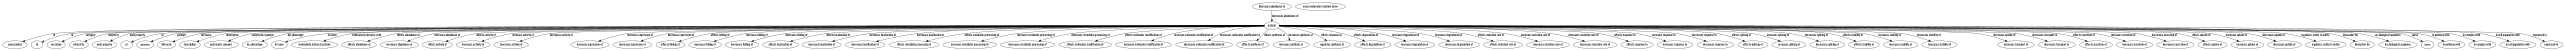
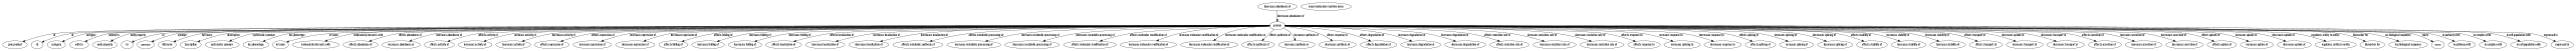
  digraph {
    fontname=Oswald
    node [fontname=Oswald color=black]
    edge [fontname=Oswald color=black style=solid]
    n1 [height=0.5 label=protein width=0.97656 color=""]
    "gene product" [height=0.5 width=1.5563 color=""]
    id [height=0.5 width=0.75]
-   category [height=0.5 width=0.75 label=secretion]
-   "related to" [height=0.5 width=0.75]
+   category [height=0.5 width=0.75]
+   "related to" [height=0.5 width=0.75 label="with to"]
    "node property" [height=0.5 width=0.75]
    iri [height=0.5 width=0.75]
    synonym [height=0.5 width=0.75]
    "full name" [height=0.5 width=0.75]
    description [height=0.5 width=0.75]
    "systematic synonym" [height=0.5 width=0.75]
    "has phenotype" [height=0.5 width=0.75]
    "in taxon" [height=0.5 width=0.75]
-   "molecularly interacts with" [height=0.5 width=0.75 label="molecularly interacts protein"]
+   "molecularly interacts with" [height=0.5 width=0.75]
    "affects abundance of" [height=0.5 width=0.75]
    "increases abundance of" [height=0.5 width=0.75]
    "affects activity of" [height=0.5 width=0.75]
    "increases activity of" [height=0.5 width=0.75]
    "decreases activity of" [height=0.5 width=0.75]
+   "affects expression of" [height=0.5 width=0.75]
    "increases expression of" [height=0.5 width=0.75]
    "decreases expression of" [height=0.5 width=0.75]
    "affects folding of" [height=0.5 width=0.75]
    "increases folding of" [height=0.5 width=0.75]
    "decreases folding of" [height=0.5 width=0.75]
    "affects localization of" [height=0.5 width=0.75]
    "increases localization of" [height=0.5 width=0.75]
    "decreases localization of" [height=0.5 width=0.75]
-   "affects metabolic processing of" [height=0.5 width=0.75]
+   "affects metabolic processing of" [height=0.5 width=0.75 label="affects metabolic synthesis of"]
    "increases metabolic processing of" [height=0.5 width=0.75]
    "decreases metabolic processing of" [height=0.5 width=0.75]
    "affects molecular modification of" [height=0.5 width=0.75]
    "increases molecular modification of" [height=0.5 width=0.75]
    "decreases molecular modification of" [height=0.5 width=0.75]
    "affects synthesis of" [height=0.5 width=0.75]
    "increases synthesis of" [height=0.5 width=0.75]
-   "decreases synthesis of" [height=0.5 width=0.75 label="regulates synthesis of"]
+   "decreases synthesis of" [height=0.5 width=0.75]
    "affects degradation of" [height=0.5 width=0.75]
    "increases degradation of" [height=0.5 width=0.75]
    "decreases degradation of" [height=0.5 width=0.75]
    "affects mutation rate of" [height=0.5 width=0.75]
    "increases mutation rate of" [height=0.5 width=0.75]
    "decreases mutation rate of" [height=0.5 width=0.75]
    "affects response to" [height=0.5 width=0.75]
-   "increases response to" [height=0.5 width=0.75]
+   "increases response to" [height=0.5 width=0.75 label="increases splicing to"]
    "decreases response to" [height=0.5 width=0.75]
    "affects splicing of" [height=0.5 width=0.75]
    "increases splicing of" [height=0.5 width=0.75]
    "decreases splicing of" [height=0.5 width=0.75]
    "affects stability of" [height=0.5 width=0.75]
    "increases stability of" [height=0.5 width=0.75]
    "decreases stability of" [height=0.5 width=0.75]
+   "affects transport of" [height=0.5 width=0.75]
    "increases transport of" [height=0.5 width=0.75]
    "decreases transport of" [height=0.5 width=0.75]
    "affects secretion of" [height=0.5 width=0.75]
    "increases secretion of" [height=0.5 width=0.75]
    "decreases secretion of" [height=0.5 width=0.75]
    "affects uptake of" [height=0.5 width=0.75]
    "increases uptake of" [height=0.5 width=0.75]
    "decreases uptake of" [height=0.5 width=0.75]
    "regulates, entity to entity" [height=0.5 width=0.75]
    "biomarker for" [height=0.5 width=0.75]
    "has biological sequence" [height=0.5 width=0.75]
    name [height=0.5 width=0.81271 color=""]
    "in pathway with" [height=0.5 width=0.75]
    "in complex with" [height=0.5 width=0.75]
    "in cell population with" [height=0.5 width=0.75]
    "expressed in" [height=0.5 width=0.75]
    "decreases abundance of" [height=0.5 width=0.75]
    "macromolecular machine name" [height=0.5 width=0.75]
    n1 -> "gene product" [label=id color="" style=""]
    n1 -> id [label=id]
    n1 -> category [label=category]
    n1 -> "related to" [label="related to"]
    n1 -> "node property" [label="node property"]
    n1 -> iri [label=iri]
    n1 -> synonym [label=synonym]
    n1 -> "full name" [label="full name"]
    n1 -> description [label=description]
    n1 -> "systematic synonym" [label="systematic synonym"]
    n1 -> "has phenotype" [label="has phenotype"]
    n1 -> "in taxon" [label="in taxon"]
    n1 -> "molecularly interacts with" [label="molecularly interacts with"]
    n1 -> "affects abundance of" [label="affects abundance of"]
    n1 -> "increases abundance of" [label="increases abundance of"]
    n1 -> "affects activity of" [label="affects activity of"]
    n1 -> "increases activity of" [label="increases activity of"]
    n1 -> "decreases activity of" [label="decreases activity of"]
+   n1 -> "affects expression of" [label="affects expression of"]
    n1 -> "increases expression of" [label="increases expression of"]
    n1 -> "decreases expression of" [label="decreases expression of"]
    n1 -> "affects folding of" [label="affects folding of"]
    n1 -> "increases folding of" [label="increases folding of"]
    n1 -> "decreases folding of" [label="decreases folding of"]
    n1 -> "affects localization of" [label="affects localization of"]
    n1 -> "increases localization of" [label="increases localization of"]
    n1 -> "decreases localization of" [label="decreases localization of"]
    n1 -> "affects metabolic processing of" [label="affects metabolic processing of"]
    n1 -> "increases metabolic processing of" [label="increases metabolic processing of"]
    n1 -> "decreases metabolic processing of" [label="decreases metabolic processing of"]
    n1 -> "affects molecular modification of" [label="affects molecular modification of"]
    n1 -> "increases molecular modification of" [label="increases molecular modification of"]
    n1 -> "decreases molecular modification of" [label="decreases molecular modification of"]
    n1 -> "affects synthesis of" [label="affects synthesis of"]
    n1 -> "increases synthesis of" [label="increases synthesis of"]
    n1 -> "decreases synthesis of" [label="affects response to"]
    n1 -> "affects degradation of" [label="affects degradation of"]
    n1 -> "increases degradation of" [label="increases degradation of"]
    n1 -> "decreases degradation of" [label="decreases degradation of"]
    n1 -> "affects mutation rate of" [label="affects mutation rate of"]
    n1 -> "increases mutation rate of" [label="increases mutation rate of"]
    n1 -> "decreases mutation rate of" [label="decreases mutation rate of"]
    n1 -> "affects response to" [label="affects response to"]
    n1 -> "increases response to" [label="increases response to"]
    n1 -> "decreases response to" [label="decreases response to"]
    n1 -> "affects splicing of" [label="affects splicing of"]
    n1 -> "increases splicing of" [label="increases splicing of"]
    n1 -> "decreases splicing of" [label="decreases splicing of"]
    n1 -> "affects stability of" [label="affects stability of"]
    n1 -> "increases stability of" [label="increases stability of"]
    n1 -> "decreases stability of" [label="decreases stability of"]
+   n1 -> "affects transport of" [label="affects transport of"]
    n1 -> "increases transport of" [label="decreases uptake of"]
    n1 -> "decreases transport of" [label="decreases transport of"]
    n1 -> "affects secretion of" [label="affects secretion of"]
    n1 -> "increases secretion of" [label="increases secretion of"]
    n1 -> "decreases secretion of" [label="decreases secretion of"]
    n1 -> "affects uptake of" [label="affects uptake of"]
    n1 -> "increases uptake of" [label="increases uptake of"]
    n1 -> "decreases uptake of" [label="decreases uptake of"]
    n1 -> "regulates, entity to entity" [label="regulates, entity to entity"]
    n1 -> "biomarker for" [label="biomarker for"]
    n1 -> "has biological sequence" [label="has biological sequence"]
    n1 -> name [label=name]
    n1 -> "in pathway with" [label="in pathway with"]
    n1 -> "in complex with" [label="in complex with"]
    n1 -> "in cell population with" [label="in cell population with"]
    n1 -> "expressed in" [label="expressed in"]
    "decreases abundance of" -> n1 [label="decreases abundance of"]
  }
